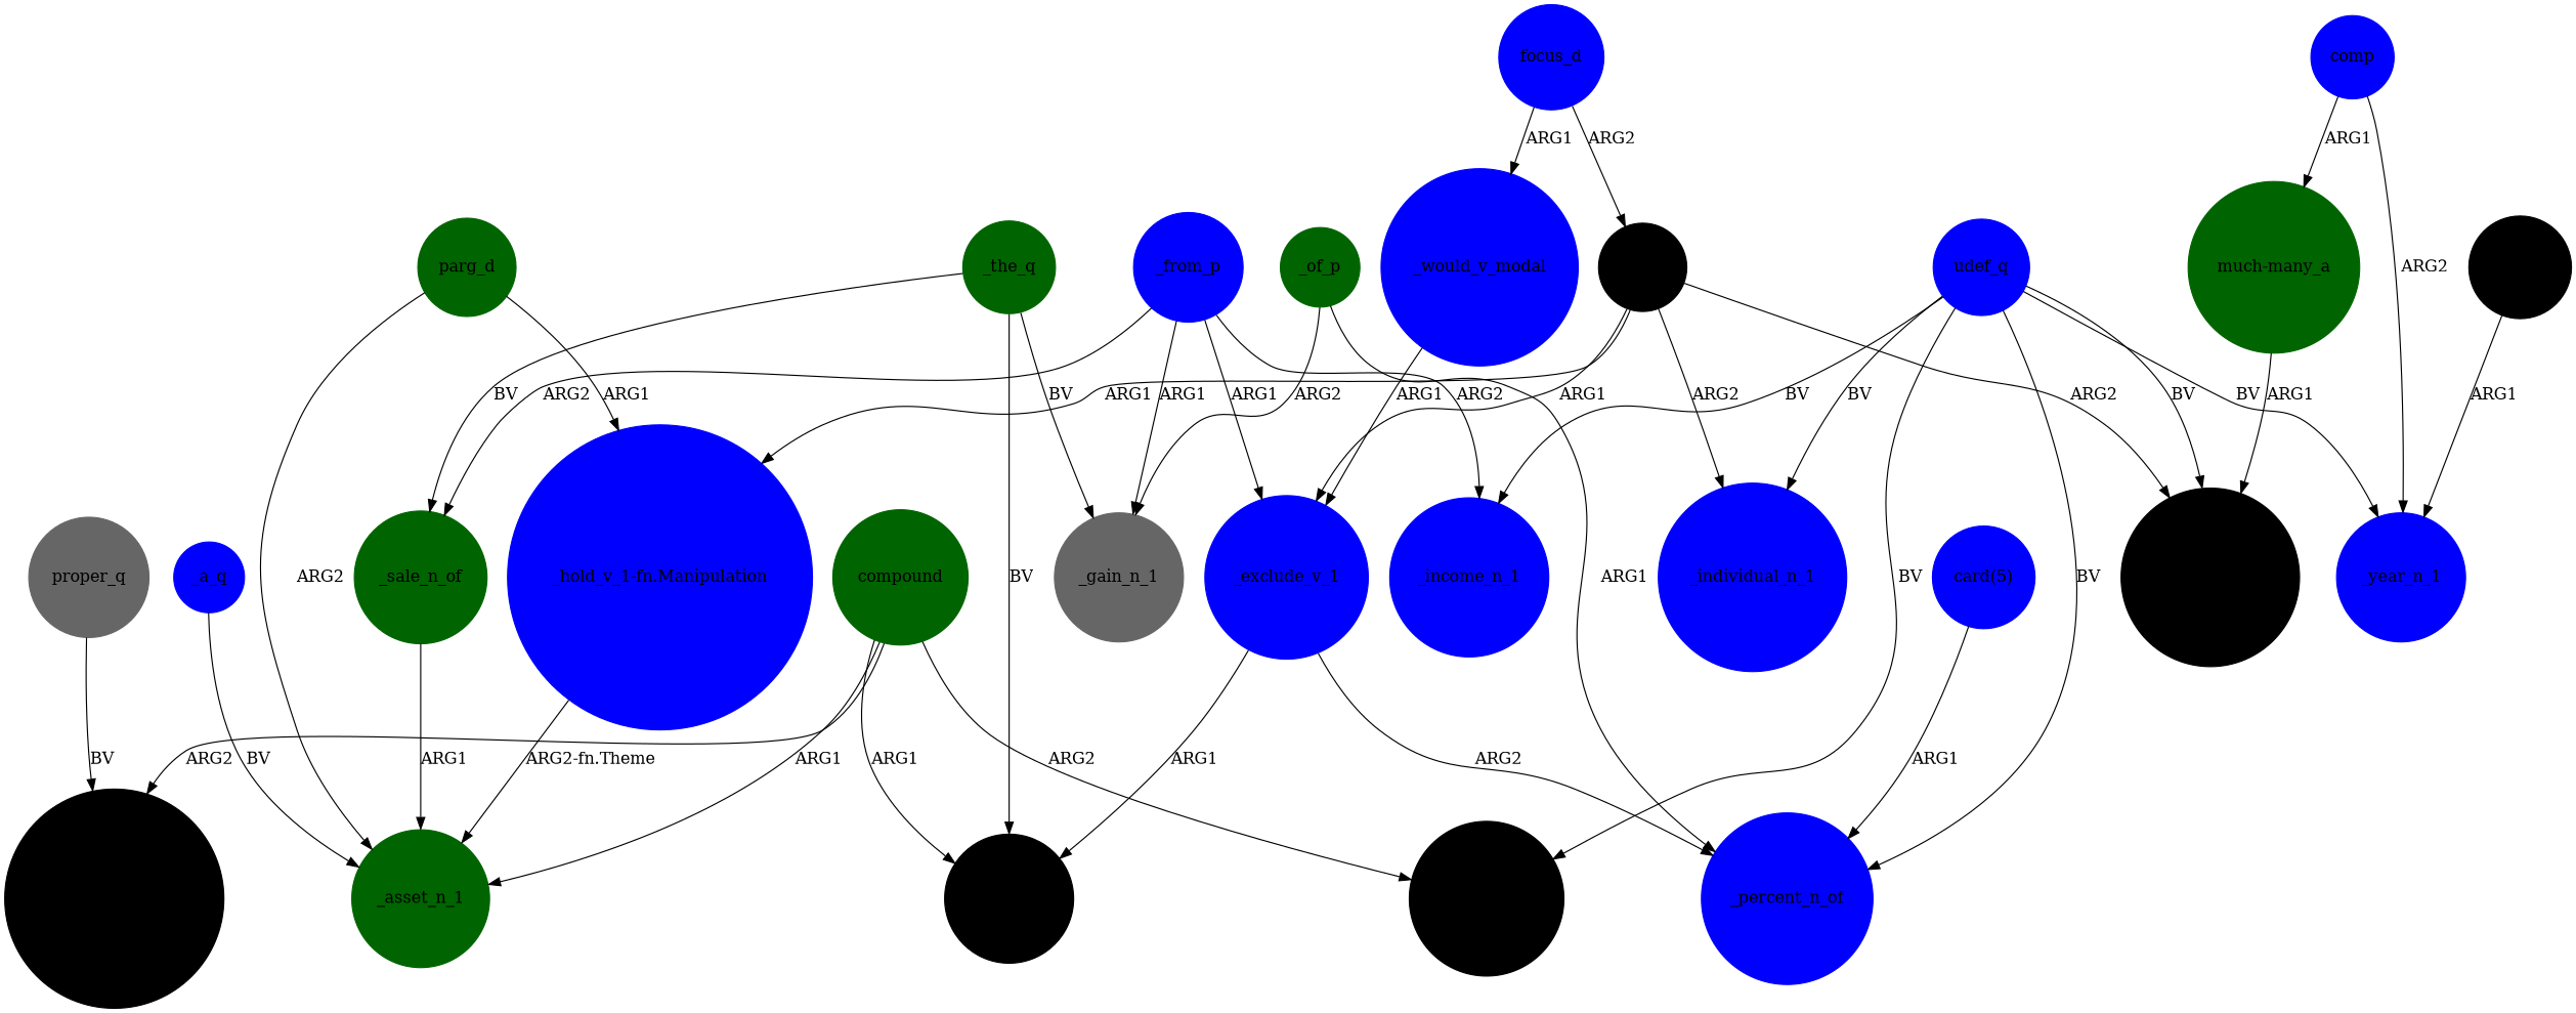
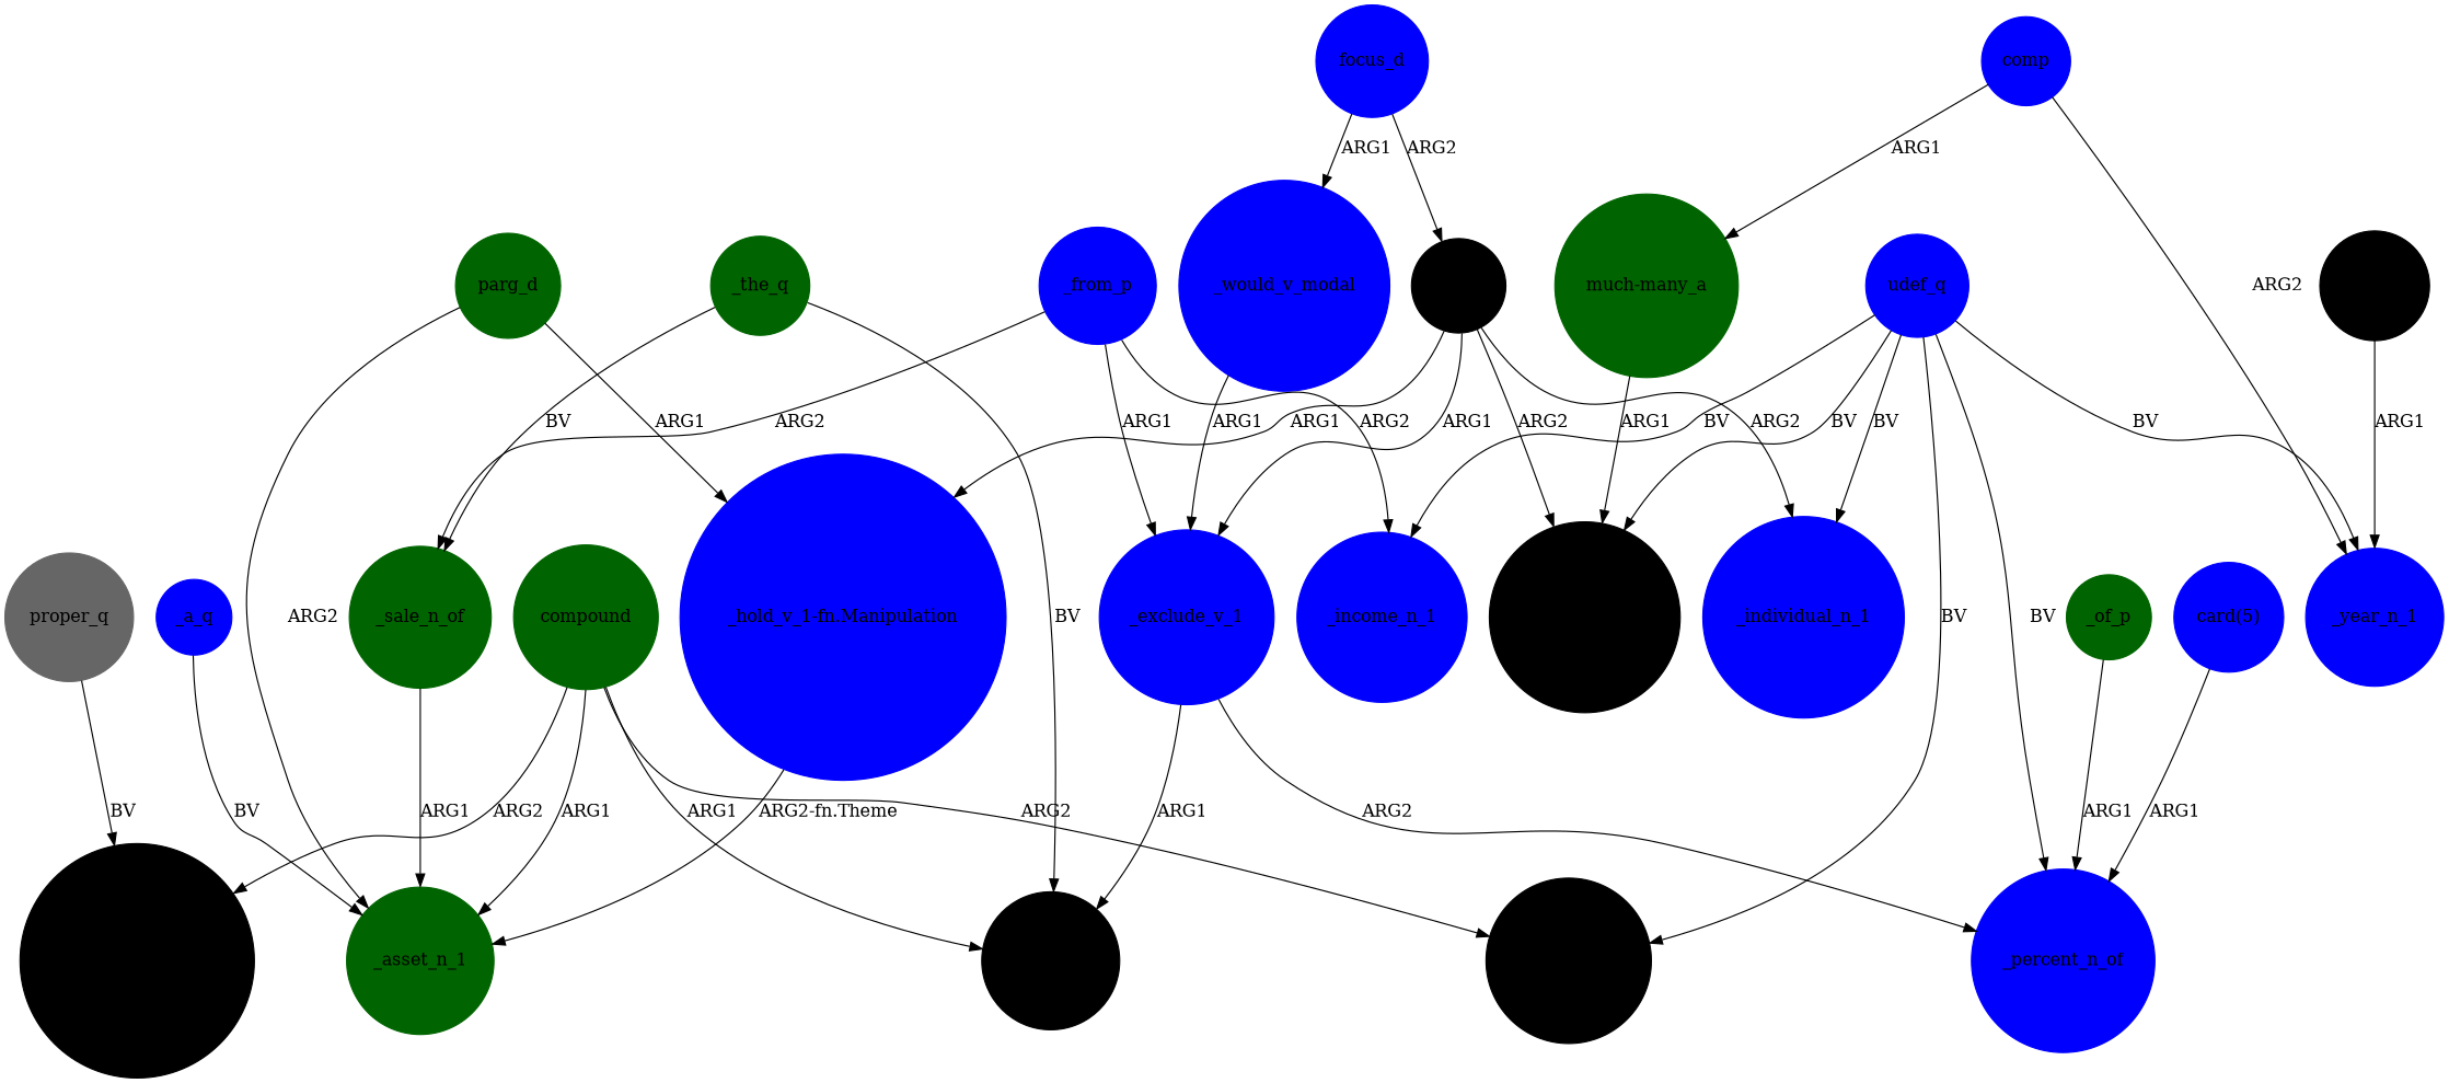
  digraph {
    node [shape=circle style=filled color=blue]
    proper_q [color=gray40]
    "named(Packwood)" [color=black]
    _of_p [color=darkgreen]
-   _gain_n_1 [color=gray40]
    _percent_n_of
    _for_p [color=black]
    "_hold_v_1-fn.Manipulation"
    _exclude_v_1
    generic_entity [color=black]
    _individual_n_1
    _asset_n_1 [color=darkgreen]
    _would_v_modal
    _plan_n_1 [color=black]
    compound [color=darkgreen]
    _capital_n_1 [color=black]
    udef_q
    _year_n_1
    _income_n_1
    "much-many_a" [color=darkgreen]
    focus_d
    _the_q [color=darkgreen]
    _sale_n_of [color=darkgreen]
    _from_p
    parg_d [color=darkgreen]
    comp
    "card(5)"
    _a_q
    "card(1)" [color=black]
    proper_q -> "named(Packwood)" [label=BV]
-   _of_p -> _gain_n_1 [label=ARG2]
    _of_p -> _percent_n_of [label=ARG1]
    _for_p -> "_hold_v_1-fn.Manipulation" [label=ARG1]
    _for_p -> _exclude_v_1 [label=ARG1]
    _for_p -> generic_entity [label=ARG2]
    _for_p -> _individual_n_1 [label=ARG2]
    "_hold_v_1-fn.Manipulation" -> _asset_n_1 [label="ARG2-fn.Theme"]
    _exclude_v_1 -> _percent_n_of [label=ARG2]
    _exclude_v_1 -> _plan_n_1 [label=ARG1]
    _would_v_modal -> _exclude_v_1 [label=ARG1]
    compound -> "named(Packwood)" [label=ARG2]
    compound -> _asset_n_1 [label=ARG1]
    compound -> _plan_n_1 [label=ARG1]
    compound -> _capital_n_1 [label=ARG2]
    udef_q -> _percent_n_of [label=BV]
    udef_q -> generic_entity [label=BV]
    udef_q -> _individual_n_1 [label=BV]
    udef_q -> _capital_n_1 [label=BV]
    udef_q -> _year_n_1 [label=BV]
    udef_q -> _income_n_1 [label=BV]
    "much-many_a" -> generic_entity [label=ARG1]
    focus_d -> _for_p [label=ARG2]
    focus_d -> _would_v_modal [label=ARG1]
-   _the_q -> _gain_n_1 [label=BV]
    _the_q -> _plan_n_1 [label=BV]
    _the_q -> _sale_n_of [label=BV]
    _sale_n_of -> _asset_n_1 [label=ARG1]
-   _from_p -> _gain_n_1 [label=ARG1]
    _from_p -> _exclude_v_1 [label=ARG1]
    _from_p -> _income_n_1 [label=ARG2]
    _from_p -> _sale_n_of [label=ARG2]
    parg_d -> "_hold_v_1-fn.Manipulation" [label=ARG1]
    parg_d -> _asset_n_1 [label=ARG2]
    comp -> _year_n_1 [label=ARG2]
    comp -> "much-many_a" [label=ARG1]
    "card(5)" -> _percent_n_of [label=ARG1]
    _a_q -> _asset_n_1 [label=BV]
    "card(1)" -> _year_n_1 [label=ARG1]
  }
